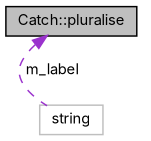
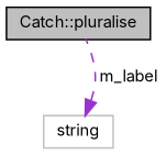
  digraph {
    fontname=Inter
    node [fontname=Inter fontsize=10 shape=record style=filled]
    n1 [color=black fillcolor=grey75 fontcolor=black height=0.2 label="Catch::pluralise" width=0.4]
    n2 [color=grey75 fillcolor=white height=0.2 label=string width=0.4]
-   n1 -> n2 [color=darkorchid3 dir=back fontname=Inter fontsize=10 label=" m_label" labelfontname=Helvetica labelfontsize=10 style=dashed]
+   n2 -> n1 [color=darkorchid3 dir=back fontname=Inter fontsize=10 label=" m_label" labelfontname=Helvetica labelfontsize=10 style=dashed]
  }
